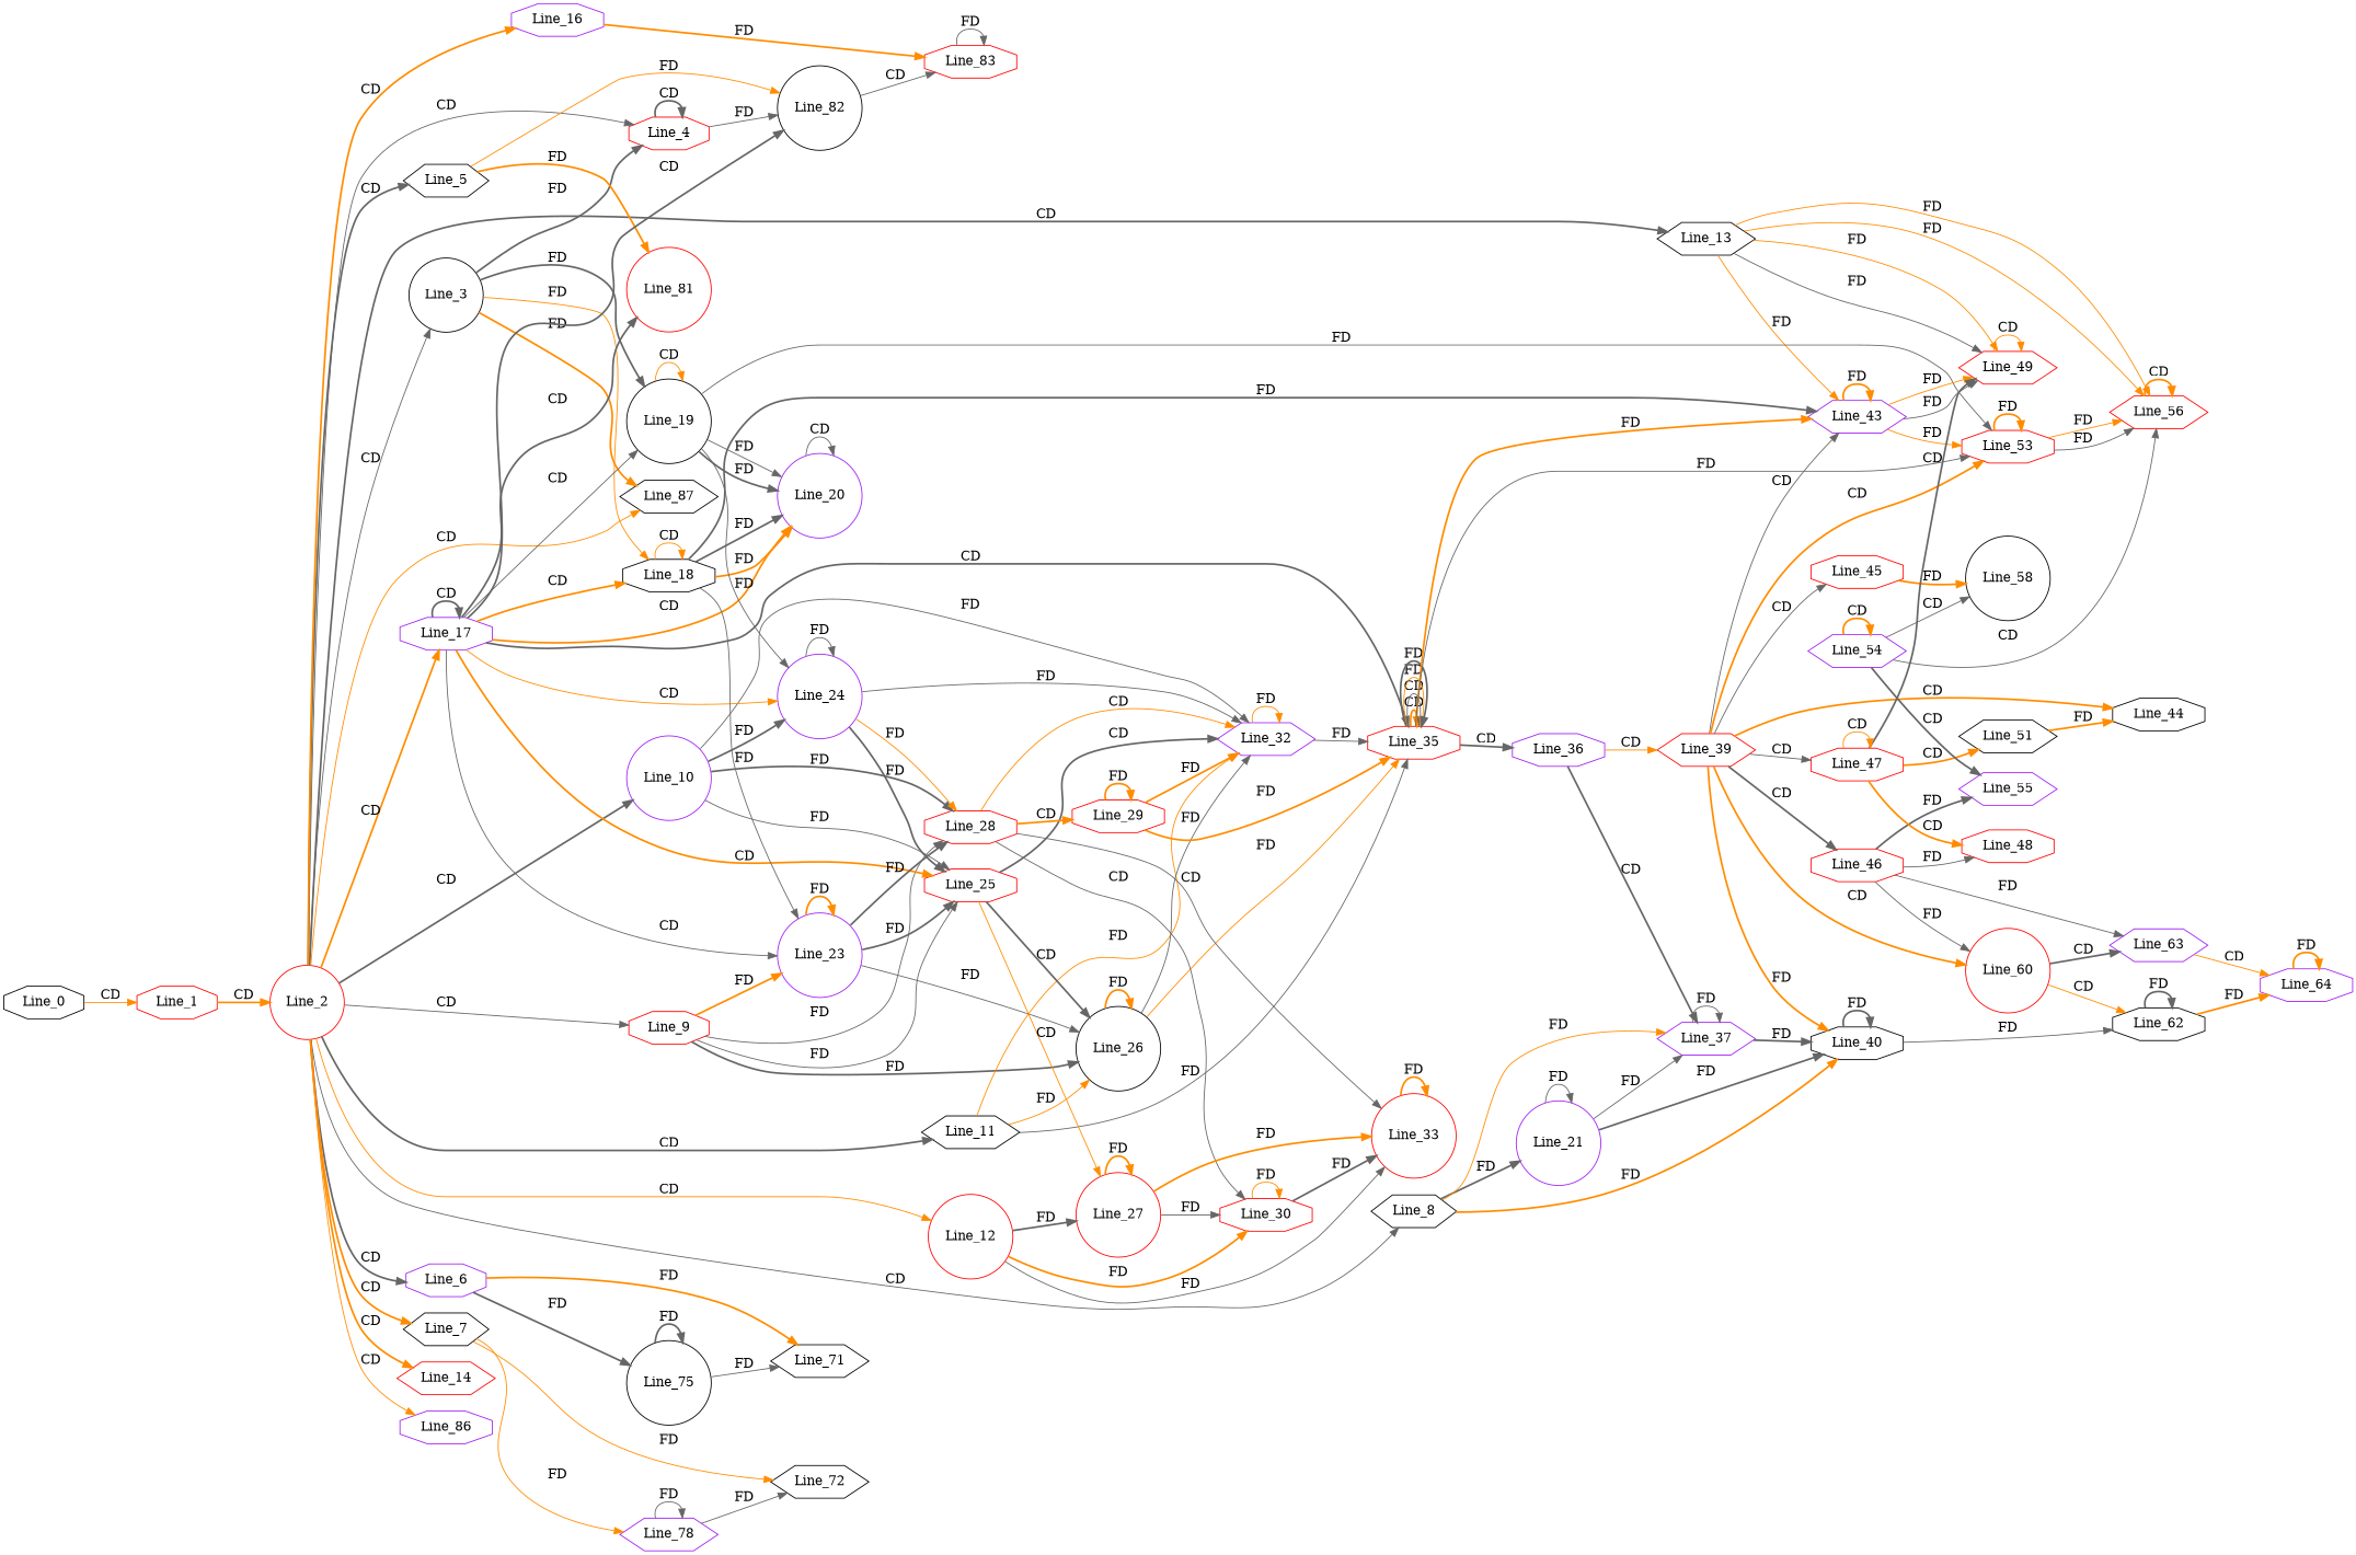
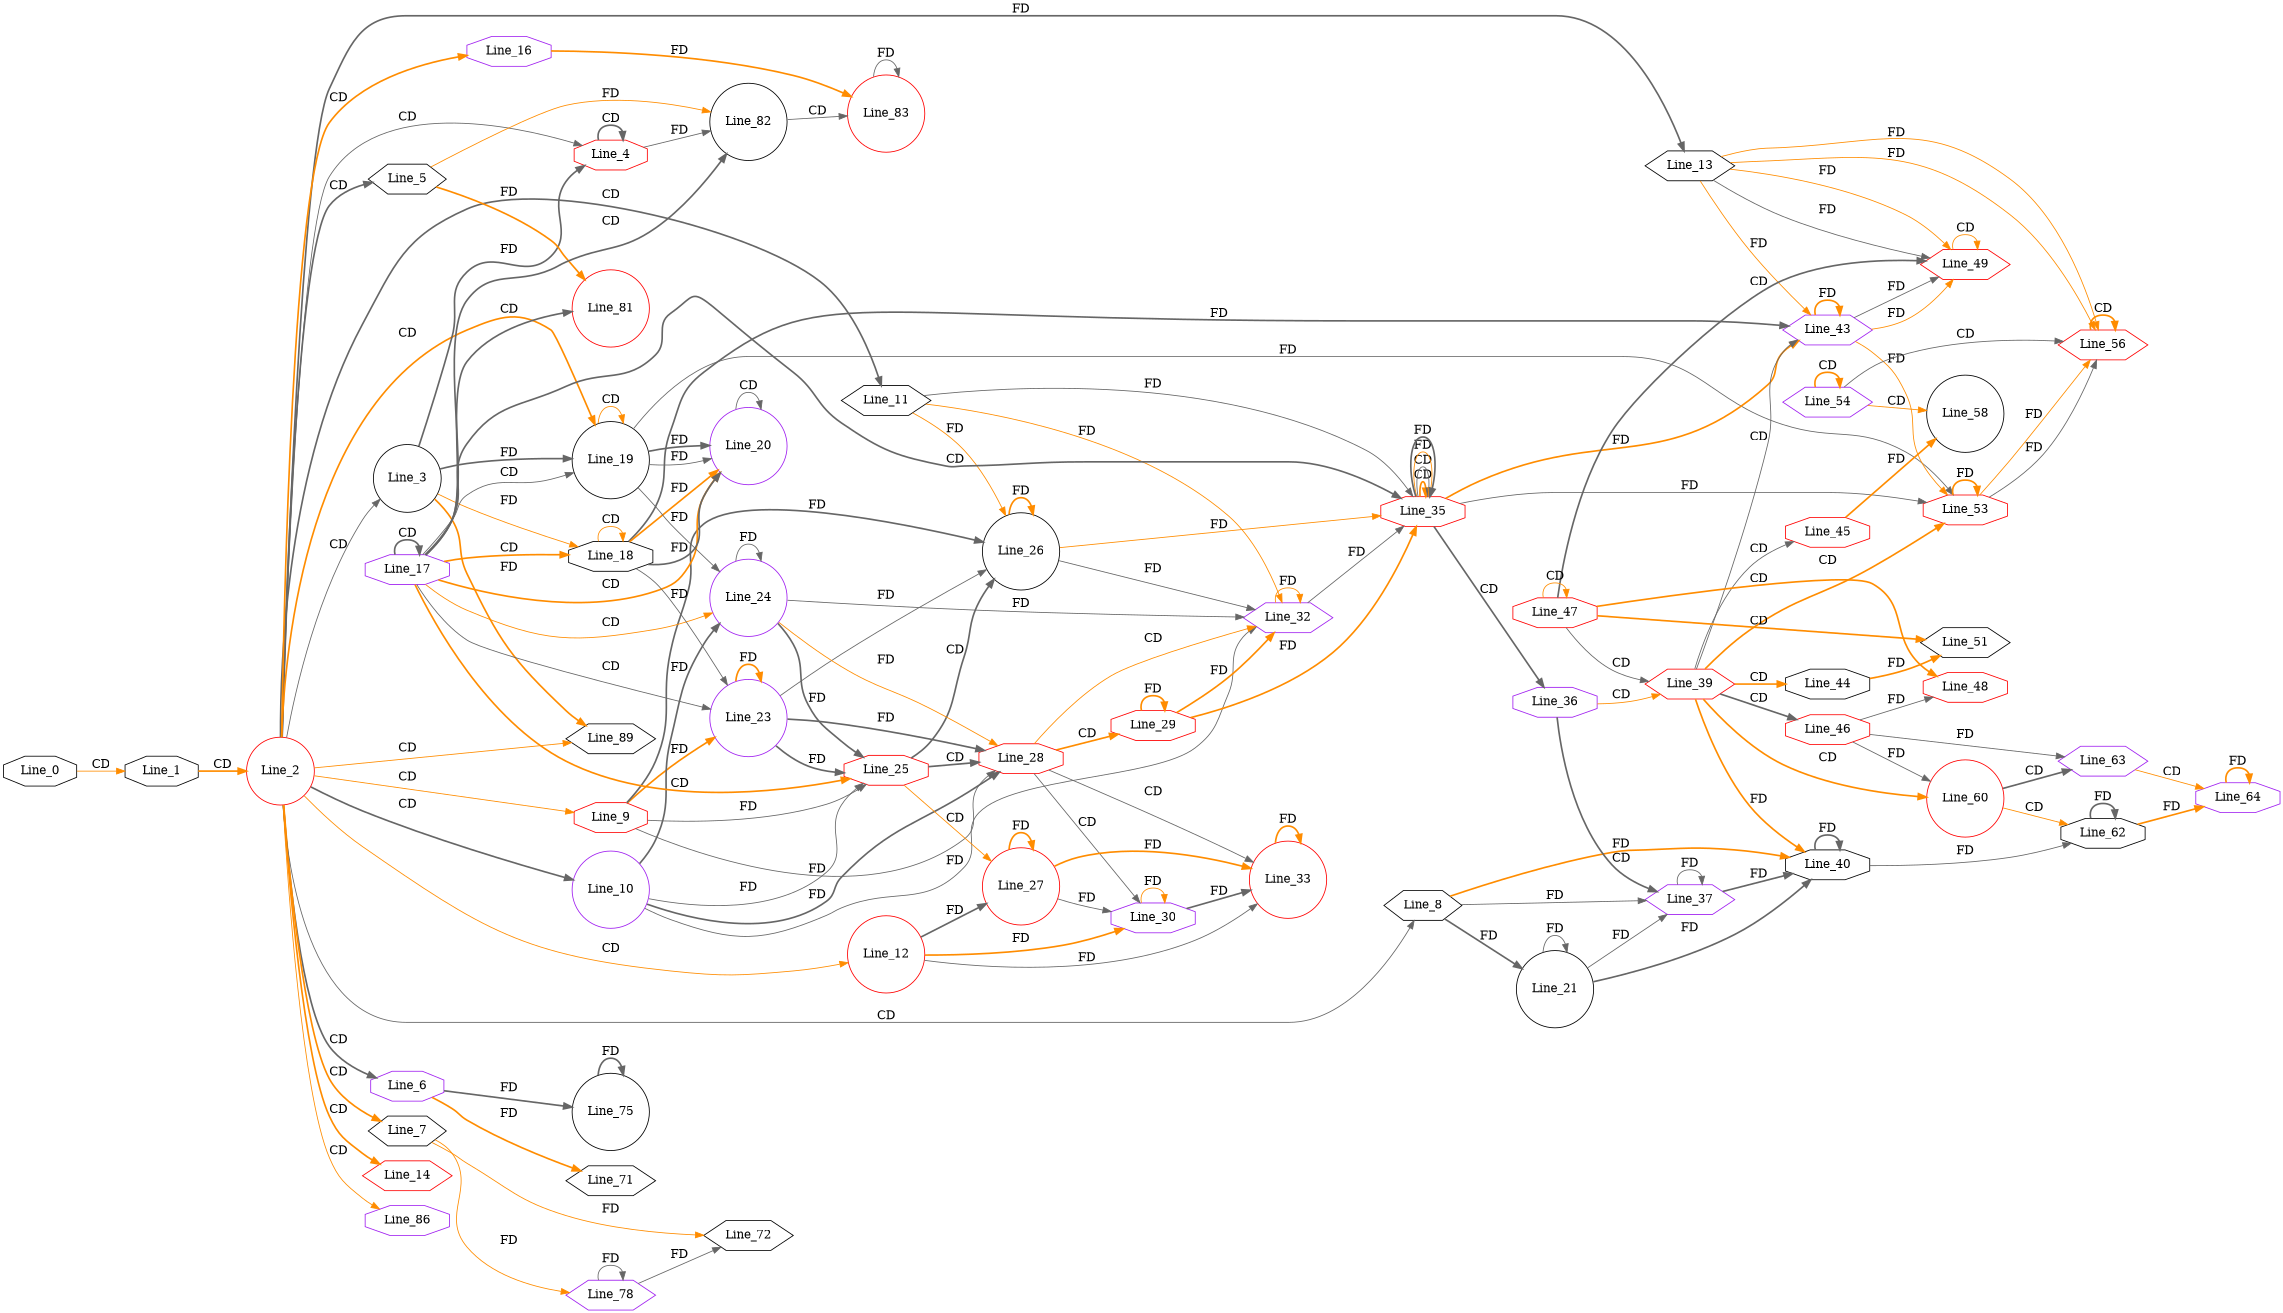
  digraph {
    rankdir=LR
    node [color=black shape=octagon]
    edge [color=gray40 style=solid]
    Line_0
-   Line_1 [color=red]
+   Line_1
    Line_2 [color=red shape=circle]
    Line_3 [shape=circle]
    Line_4 [color=red]
    Line_5 [shape=hexagon]
    Line_6 [color=purple]
    Line_7 [shape=hexagon]
    Line_8 [shape=hexagon]
    Line_9 [color=red]
    Line_10 [color=purple shape=circle]
    Line_11 [shape=hexagon]
    Line_12 [color=red shape=circle]
    Line_13 [shape=hexagon]
    Line_14 [color=red shape=hexagon]
    Line_16 [color=purple]
    Line_17 [color=purple]
    Line_86 [color=purple]
-   Line_87 [shape=hexagon]
+   Line_87 [shape=hexagon label=Line_89]
    Line_18
    Line_19 [shape=circle]
    Line_82 [shape=circle]
    Line_81 [color=red shape=circle]
    Line_71 [shape=hexagon]
    Line_75 [shape=circle]
    Line_72 [shape=hexagon]
    Line_78 [color=purple shape=hexagon]
-   Line_21 [color=purple shape=circle]
+   Line_21 [shape=circle]
    Line_37 [color=purple shape=hexagon]
    Line_40
    Line_23 [color=purple shape=circle]
    Line_25 [color=red]
    Line_26 [shape=circle]
    Line_28 [color=red]
    Line_24 [color=purple shape=circle]
    Line_32 [color=purple shape=hexagon]
    Line_35 [color=red]
    Line_27 [color=red shape=circle]
-   Line_30 [color=red]
+   Line_30 [color=purple]
    Line_33 [color=red shape=circle]
    Line_43 [color=purple shape=hexagon]
    Line_49 [color=red shape=hexagon]
    Line_56 [color=red shape=hexagon]
-   Line_83 [color=red]
+   Line_83 [color=red shape=circle]
    Line_20 [color=purple shape=circle]
    Line_53 [color=red]
    n47 [label=Line_62]
    Line_29 [color=red]
    Line_36 [color=purple]
    Line_39 [color=red shape=hexagon]
    Line_44
    Line_45 [color=red]
    Line_46 [color=red]
    Line_47 [color=red]
    Line_60 [color=red shape=circle]
    Line_51 [shape=hexagon]
    Line_58 [shape=circle]
    Line_48 [color=red]
-   Line_55 [color=purple shape=hexagon]
    Line_63 [color=purple shape=hexagon]
    Line_64 [color=purple]
    Line_54 [color=purple shape=hexagon]
    Line_0 -> Line_1 [color=darkorange label=CD]
    Line_1 -> Line_2 [color=darkorange label=CD style=bold]
    Line_2 -> Line_3 [label=CD]
    Line_2 -> Line_4 [label=CD]
    Line_2 -> Line_5 [label=CD style=bold]
    Line_2 -> Line_6 [label=CD style=bold]
    Line_2 -> Line_7 [color=darkorange label=CD style=bold]
    Line_2 -> Line_8 [label=CD]
-   Line_2 -> Line_9 [label=CD]
+   Line_2 -> Line_9 [color=darkorange label=CD]
    Line_2 -> Line_10 [label=CD style=bold]
    Line_2 -> Line_11 [label=CD style=bold]
    Line_2 -> Line_12 [color=darkorange label=CD]
-   Line_2 -> Line_13 [label=CD style=bold]
+   Line_2 -> Line_13 [label=FD style=bold]
    Line_2 -> Line_14 [color=darkorange label=CD style=bold]
    Line_2 -> Line_16 [color=darkorange label=CD style=bold]
-   Line_2 -> Line_17 [color=darkorange label=CD style=bold]
+   Line_2 -> Line_19 [color=darkorange label=CD style=bold]
    Line_2 -> Line_86 [color=darkorange label=CD]
    Line_2 -> Line_87 [color=darkorange label=CD]
    Line_3 -> Line_4 [label=FD style=bold]
    Line_3 -> Line_87 [color=darkorange label=FD style=bold]
    Line_3 -> Line_18 [color=darkorange label=FD]
    Line_3 -> Line_19 [label=FD style=bold]
    Line_4 -> Line_4 [label=CD style=bold]
    Line_4 -> Line_82 [label=FD]
    Line_5 -> Line_82 [color=darkorange label=FD]
    Line_5 -> Line_81 [color=darkorange label=FD style=bold]
    Line_6 -> Line_71 [color=darkorange label=FD style=bold]
    Line_6 -> Line_75 [label=FD style=bold]
    Line_7 -> Line_72 [color=darkorange label=FD]
    Line_7 -> Line_78 [color=darkorange label=FD]
    Line_8 -> Line_21 [label=FD style=bold]
-   Line_8 -> Line_37 [color=darkorange label=FD]
+   Line_8 -> Line_37 [label=FD]
    Line_8 -> Line_40 [color=darkorange label=FD style=bold]
    Line_9 -> Line_23 [color=darkorange label=FD style=bold]
    Line_9 -> Line_25 [label=FD]
    Line_9 -> Line_26 [label=FD style=bold]
    Line_9 -> Line_28 [label=FD]
    Line_10 -> Line_25 [label=FD]
    Line_10 -> Line_28 [label=FD style=bold]
    Line_10 -> Line_24 [label=FD style=bold]
    Line_10 -> Line_32 [label=FD]
    Line_11 -> Line_26 [color=darkorange label=FD]
    Line_11 -> Line_32 [color=darkorange label=FD]
    Line_11 -> Line_35 [label=FD]
    Line_12 -> Line_27 [label=FD style=bold]
    Line_12 -> Line_30 [color=darkorange label=FD style=bold]
    Line_12 -> Line_33 [label=FD]
    Line_13 -> Line_43 [color=darkorange label=FD]
    Line_13 -> Line_49 [color=darkorange label=FD]
    Line_13 -> Line_49 [label=FD]
    Line_13 -> Line_56 [color=darkorange label=FD]
    Line_13 -> Line_56 [color=darkorange label=FD]
    Line_16 -> Line_83 [color=darkorange label=FD style=bold]
    Line_17 -> Line_17 [label=CD style=bold]
    Line_17 -> Line_18 [color=darkorange label=CD style=bold]
    Line_17 -> Line_19 [label=CD]
    Line_17 -> Line_82 [label=CD style=bold]
    Line_17 -> Line_81 [label=CD style=bold]
    Line_17 -> Line_23 [label=CD]
    Line_17 -> Line_25 [color=darkorange label=CD style=bold]
    Line_17 -> Line_24 [color=darkorange label=CD]
    Line_17 -> Line_35 [label=CD style=bold]
    Line_17 -> Line_20 [color=darkorange label=CD style=bold]
    Line_18 -> Line_18 [color=darkorange label=CD]
    Line_18 -> Line_23 [label=FD]
    Line_18 -> Line_43 [label=FD style=bold]
    Line_18 -> Line_20 [color=darkorange label=FD style=bold]
    Line_18 -> Line_20 [label=FD style=bold]
    Line_19 -> Line_19 [color=darkorange label=CD]
    Line_19 -> Line_24 [label=FD]
    Line_19 -> Line_20 [label=FD style=bold]
    Line_19 -> Line_20 [label=FD]
    Line_19 -> Line_53 [label=FD]
    Line_82 -> Line_83 [label=CD]
-   Line_75 -> Line_71 [label=FD]
    Line_75 -> Line_75 [label=FD style=bold]
    Line_78 -> Line_72 [label=FD]
    Line_78 -> Line_78 [label=FD]
    Line_21 -> Line_21 [label=FD]
    Line_21 -> Line_37 [label=FD]
    Line_21 -> Line_40 [label=FD style=bold]
    Line_37 -> Line_37 [label=FD]
    Line_37 -> Line_40 [label=FD style=bold]
    Line_40 -> Line_40 [label=FD style=bold]
    Line_40 -> n47 [label=FD]
    Line_23 -> Line_23 [color=darkorange label=FD style=bold]
    Line_23 -> Line_25 [label=FD style=bold]
    Line_23 -> Line_26 [label=FD]
    Line_23 -> Line_28 [label=FD style=bold]
    Line_25 -> Line_26 [label=CD style=bold]
-   Line_25 -> Line_32 [label=CD style=bold]
+   Line_25 -> Line_28 [label=CD style=bold]
    Line_25 -> Line_27 [color=darkorange label=CD]
    Line_26 -> Line_26 [color=darkorange label=FD style=bold]
    Line_26 -> Line_32 [label=FD]
    Line_26 -> Line_35 [color=darkorange label=FD]
    Line_28 -> Line_32 [color=darkorange label=CD]
    Line_28 -> Line_30 [label=CD]
    Line_28 -> Line_33 [label=CD]
    Line_28 -> Line_29 [color=darkorange label=CD style=bold]
    Line_24 -> Line_25 [label=FD style=bold]
    Line_24 -> Line_28 [color=darkorange label=FD]
    Line_24 -> Line_24 [label=FD]
    Line_24 -> Line_32 [label=FD]
    Line_32 -> Line_32 [color=darkorange label=FD]
    Line_32 -> Line_35 [label=FD]
    Line_35 -> Line_35 [color=darkorange label=CD style=bold]
    Line_35 -> Line_35 [label=CD]
    Line_35 -> Line_35 [color=darkorange label=FD]
    Line_35 -> Line_35 [label=FD style=bold]
    Line_35 -> Line_43 [color=darkorange label=FD style=bold]
    Line_35 -> Line_53 [label=FD]
    Line_35 -> Line_36 [label=CD style=bold]
    Line_27 -> Line_27 [color=darkorange label=FD style=bold]
    Line_27 -> Line_30 [label=FD]
    Line_27 -> Line_33 [color=darkorange label=FD style=bold]
    Line_30 -> Line_30 [color=darkorange label=FD]
    Line_30 -> Line_33 [label=FD style=bold]
    Line_33 -> Line_33 [color=darkorange label=FD style=bold]
    Line_43 -> Line_43 [color=darkorange label=FD style=bold]
    Line_43 -> Line_49 [color=darkorange label=FD]
    Line_43 -> Line_49 [label=FD]
    Line_43 -> Line_53 [color=darkorange label=FD]
    Line_49 -> Line_49 [color=darkorange label=CD]
    Line_56 -> Line_56 [color=darkorange label=CD style=bold]
    Line_83 -> Line_83 [label=FD]
    Line_20 -> Line_20 [label=CD]
    Line_53 -> Line_56 [label=FD]
    Line_53 -> Line_56 [color=darkorange label=FD]
    Line_53 -> Line_53 [color=darkorange label=FD style=bold]
    n47 -> n47 [label=FD style=bold]
    n47 -> Line_64 [color=darkorange label=FD style=bold]
    Line_29 -> Line_32 [color=darkorange label=FD style=bold]
    Line_29 -> Line_35 [color=darkorange label=FD style=bold]
    Line_29 -> Line_29 [color=darkorange label=FD style=bold]
    Line_36 -> Line_37 [label=CD style=bold]
    Line_36 -> Line_39 [color=darkorange label=CD]
    Line_39 -> Line_40 [color=darkorange label=FD style=bold]
    Line_39 -> Line_43 [label=CD]
    Line_39 -> Line_53 [color=darkorange label=CD style=bold]
    Line_39 -> Line_44 [color=darkorange label=CD style=bold]
    Line_39 -> Line_45 [label=CD]
    Line_39 -> Line_46 [label=CD style=bold]
-   Line_39 -> Line_47 [label=CD]
+   Line_47 -> Line_39 [label=CD]
    Line_39 -> Line_60 [color=darkorange label=CD style=bold]
-   Line_51 -> Line_44 [color=darkorange label=FD style=bold]
+   Line_44 -> Line_51 [color=darkorange label=FD style=bold]
    Line_45 -> Line_58 [color=darkorange label=FD style=bold]
    Line_46 -> Line_60 [label=FD]
    Line_46 -> Line_48 [label=FD]
-   Line_46 -> Line_55 [label=FD style=bold]
    Line_46 -> Line_63 [label=FD]
    Line_47 -> Line_49 [label=CD style=bold]
    Line_47 -> Line_47 [color=darkorange label=CD]
    Line_47 -> Line_51 [color=darkorange label=CD style=bold]
    Line_47 -> Line_48 [color=darkorange label=CD style=bold]
    Line_60 -> n47 [color=darkorange label=CD]
    Line_60 -> Line_63 [label=CD style=bold]
    Line_63 -> Line_64 [color=darkorange label=CD]
    Line_64 -> Line_64 [color=darkorange label=FD style=bold]
    Line_54 -> Line_56 [label=CD]
-   Line_54 -> Line_58 [label=CD]
-   Line_54 -> Line_55 [label=CD style=bold]
+   Line_54 -> Line_58 [color=darkorange label=CD]
    Line_54 -> Line_54 [color=darkorange label=CD style=bold]
  }
